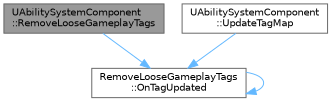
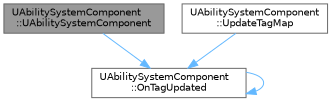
  digraph {
    rankdir=TB
    node [color=grey40 fillcolor=white fontname=Helvetica fontsize=10 shape=box style=filled]
    edge [color=steelblue1 fontname=Helvetica fontsize=10 labelfontname=Helvetica labelfontsize=10 style=solid]
-   n1 [color=gray40 fillcolor=grey60 fontcolor=black height=0.2 label="UAbilitySystemComponent\l::RemoveLooseGameplayTags" width=0.4]
-   n2 [height=0.2 label="RemoveLooseGameplayTags\l::OnTagUpdated" width=0.4]
+   n1 [color=gray40 fillcolor=grey60 fontcolor=black height=0.2 label="UAbilitySystemComponent\l::UAbilitySystemComponent" width=0.4]
+   n2 [height=0.2 label="UAbilitySystemComponent\l::OnTagUpdated" width=0.4]
    n3 [height=0.2 label="UAbilitySystemComponent\l::UpdateTagMap" width=0.4]
    n1 -> n2
    n2 -> n2
    n3 -> n2
  }
